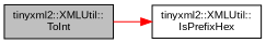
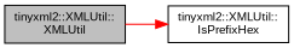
  digraph {
    rankdir=LR
    fontname="Liberation Sans"
    node [color=black fontname="Liberation Sans" fontsize=10 shape=record style=filled]
-   n1 [fillcolor=grey75 fontcolor=black height=0.2 label="tinyxml2::XMLUtil::\lToInt" width=0.4]
+   n1 [fillcolor=grey75 fontcolor=black height=0.2 label="tinyxml2::XMLUtil::\lXMLUtil" width=0.4]
    n2 [fillcolor=white height=0.2 label="tinyxml2::XMLUtil::\lIsPrefixHex" width=0.4]
    n1 -> n2 [color=red fontname="Liberation Sans" fontsize=10 labelfontname=Helvetica labelfontsize=10 style=solid]
  }
